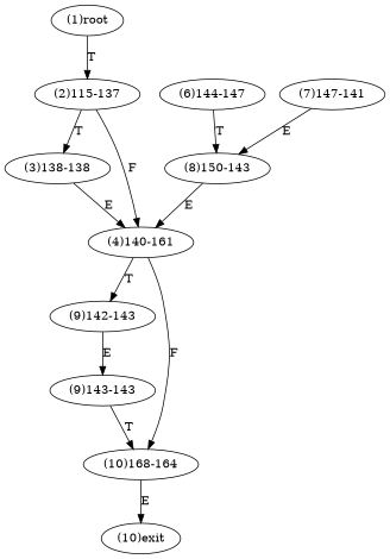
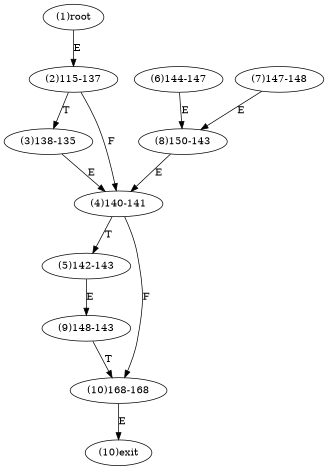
  digraph {
    n1 [label="(1)root"]
    n2 [label="(2)115-137"]
-   n3 [label="(3)138-138"]
-   n4 [label="(4)140-161"]
-   n5 [label="(9)142-143"]
-   n6 [label="(10)168-164"]
-   n7 [label="(9)143-143"]
+   n3 [label="(3)138-135"]
+   n4 [label="(4)140-141"]
+   n5 [label="(5)142-143"]
+   n6 [label="(10)168-168"]
+   n7 [label="(9)148-143"]
    n8 [label="(10)exit"]
    n9 [label="(6)144-147"]
    n10 [label="(8)150-143"]
-   n11 [label="(7)147-141"]
-   n1 -> n2 [label=T]
+   n11 [label="(7)147-148"]
+   n1 -> n2 [label=E]
    n2 -> n3 [label=T]
    n2 -> n4 [label=F]
    n3 -> n4 [label=E]
    n4 -> n5 [label=T]
    n4 -> n6 [label=F]
    n5 -> n7 [label=E]
    n6 -> n8 [label=E]
    n7 -> n6 [label=T]
-   n9 -> n10 [label=T]
+   n9 -> n10 [label=E]
    n10 -> n4 [label=E]
    n11 -> n10 [label=E]
  }
